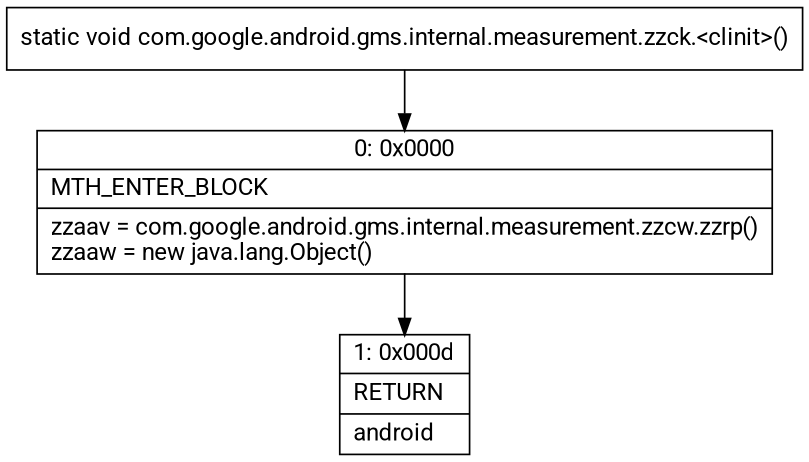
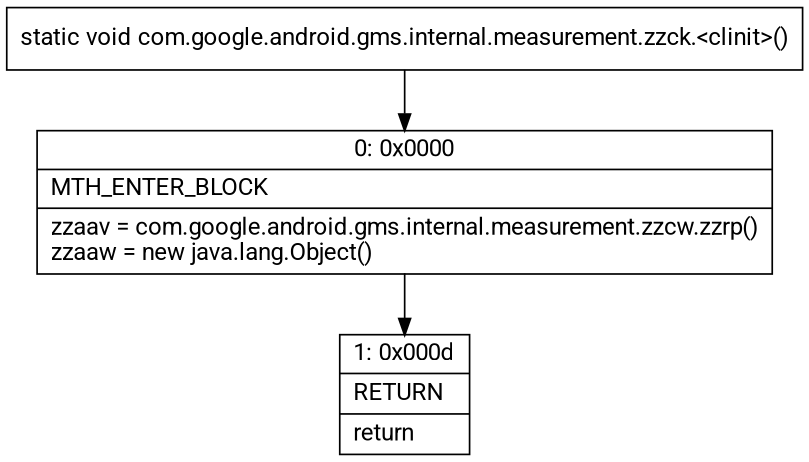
  digraph {
    fontname=Roboto
    node [shape=record fontname=Roboto]
    edge [fontname=Roboto]
    n1 [label="{0\:\ 0x0000|MTH_ENTER_BLOCK\l|zzaav = com.google.android.gms.internal.measurement.zzcw.zzrp()\lzzaaw = new java.lang.Object()\l}"]
-   n2 [label="{1\:\ 0x000d|RETURN\l|android\l}"]
+   n2 [label="{1\:\ 0x000d|RETURN\l|return\l}"]
    n3 [label="{static void com.google.android.gms.internal.measurement.zzck.\<clinit\>() }"]
    n1 -> n2
    n3 -> n1
  }
